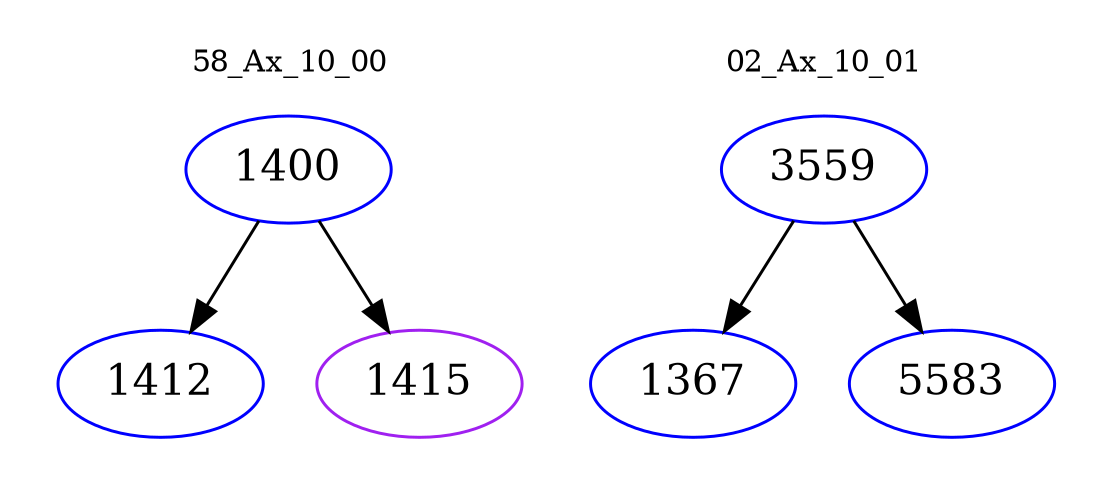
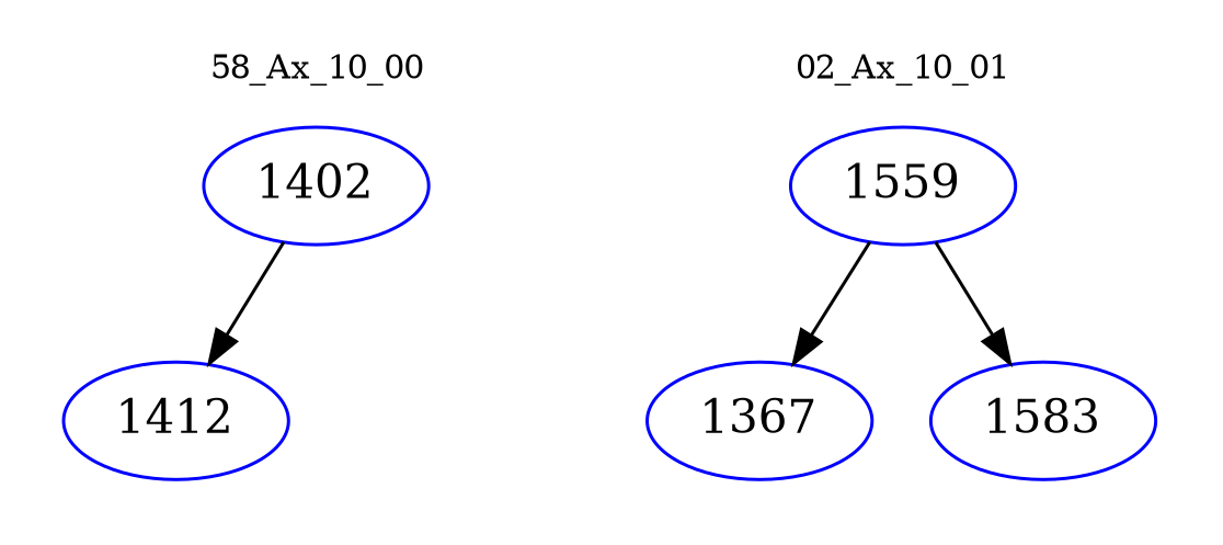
  digraph {
    node [color=blue]
    edge [color=black]
-   n1 [label=1400]
+   n1 [label=1402]
    n2 [label=1412]
-   n3 [color=purple label=1415]
-   n4 [label=3559]
+   n4 [label=1559]
    n5 [label=1367]
-   n6 [label=5583]
+   n6 [label=1583]
    subgraph cluster_1 {
      color=white
      fontsize=10
      label="58_Ax_10_00"
      n1
      n2
-     n3
    }
    subgraph cluster_2 {
      color=white
      fontsize=10
      label="02_Ax_10_01"
      n4
      n5
      n6
    }
    n1 -> n2
-   n1 -> n3
    n4 -> n5
    n4 -> n6
  }
